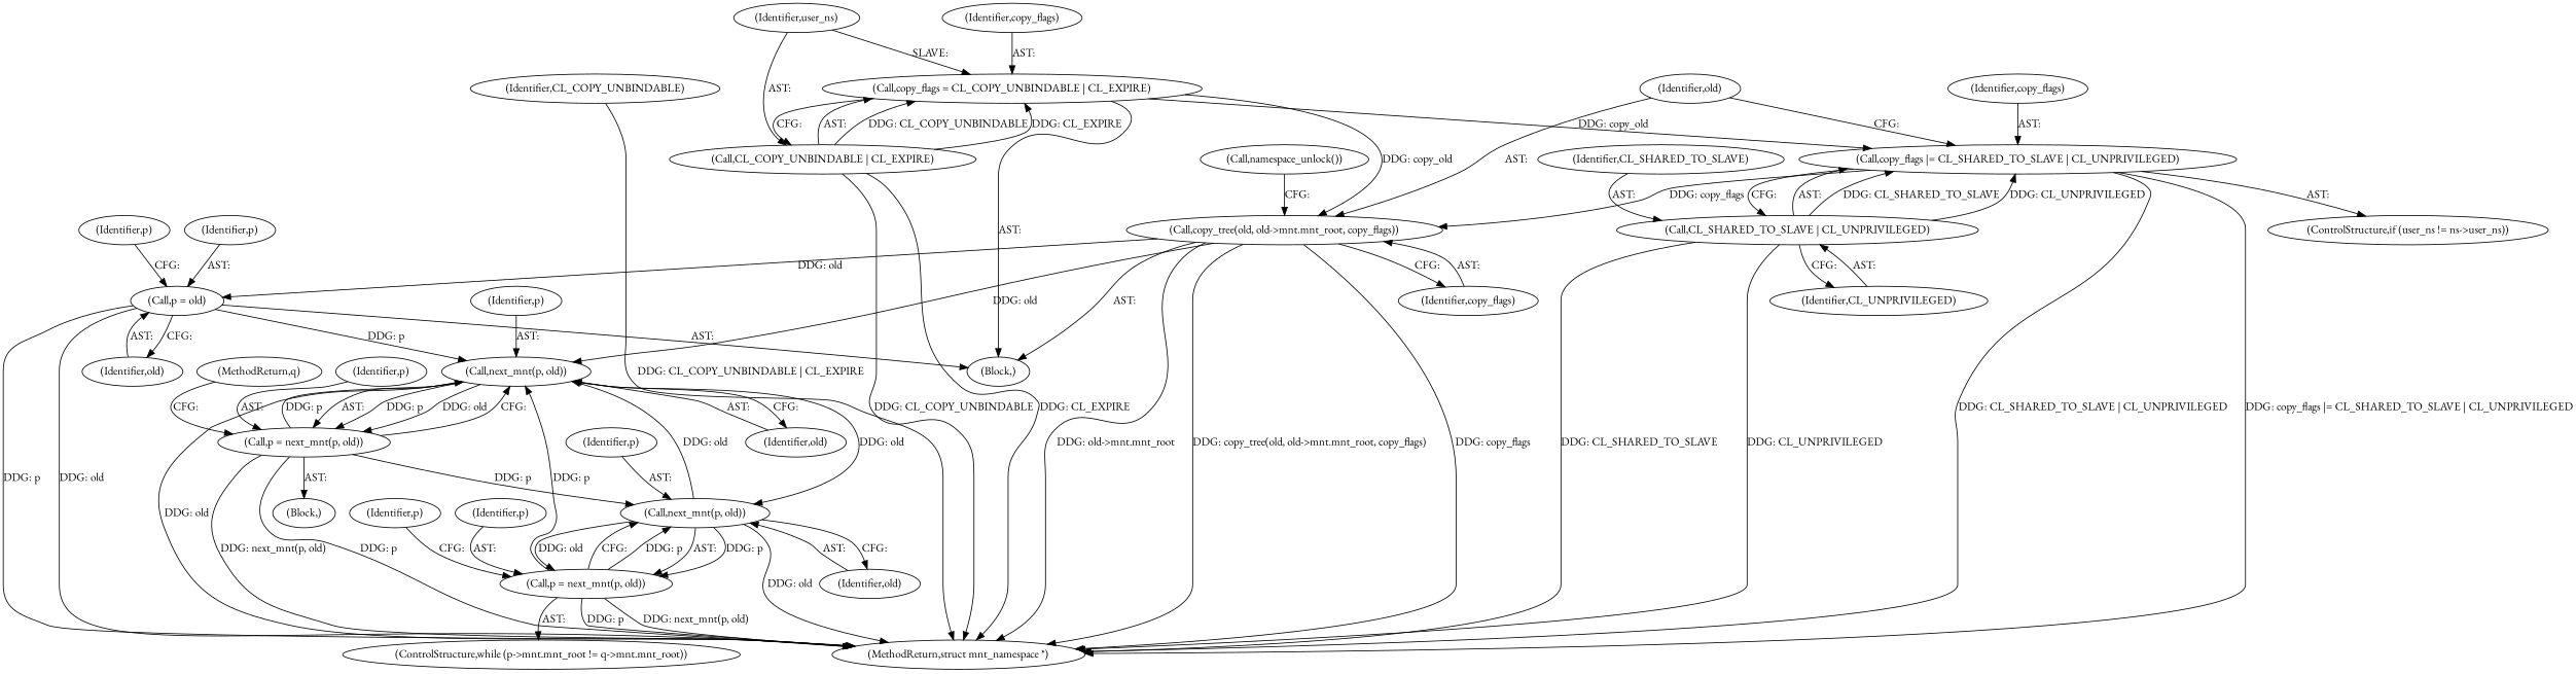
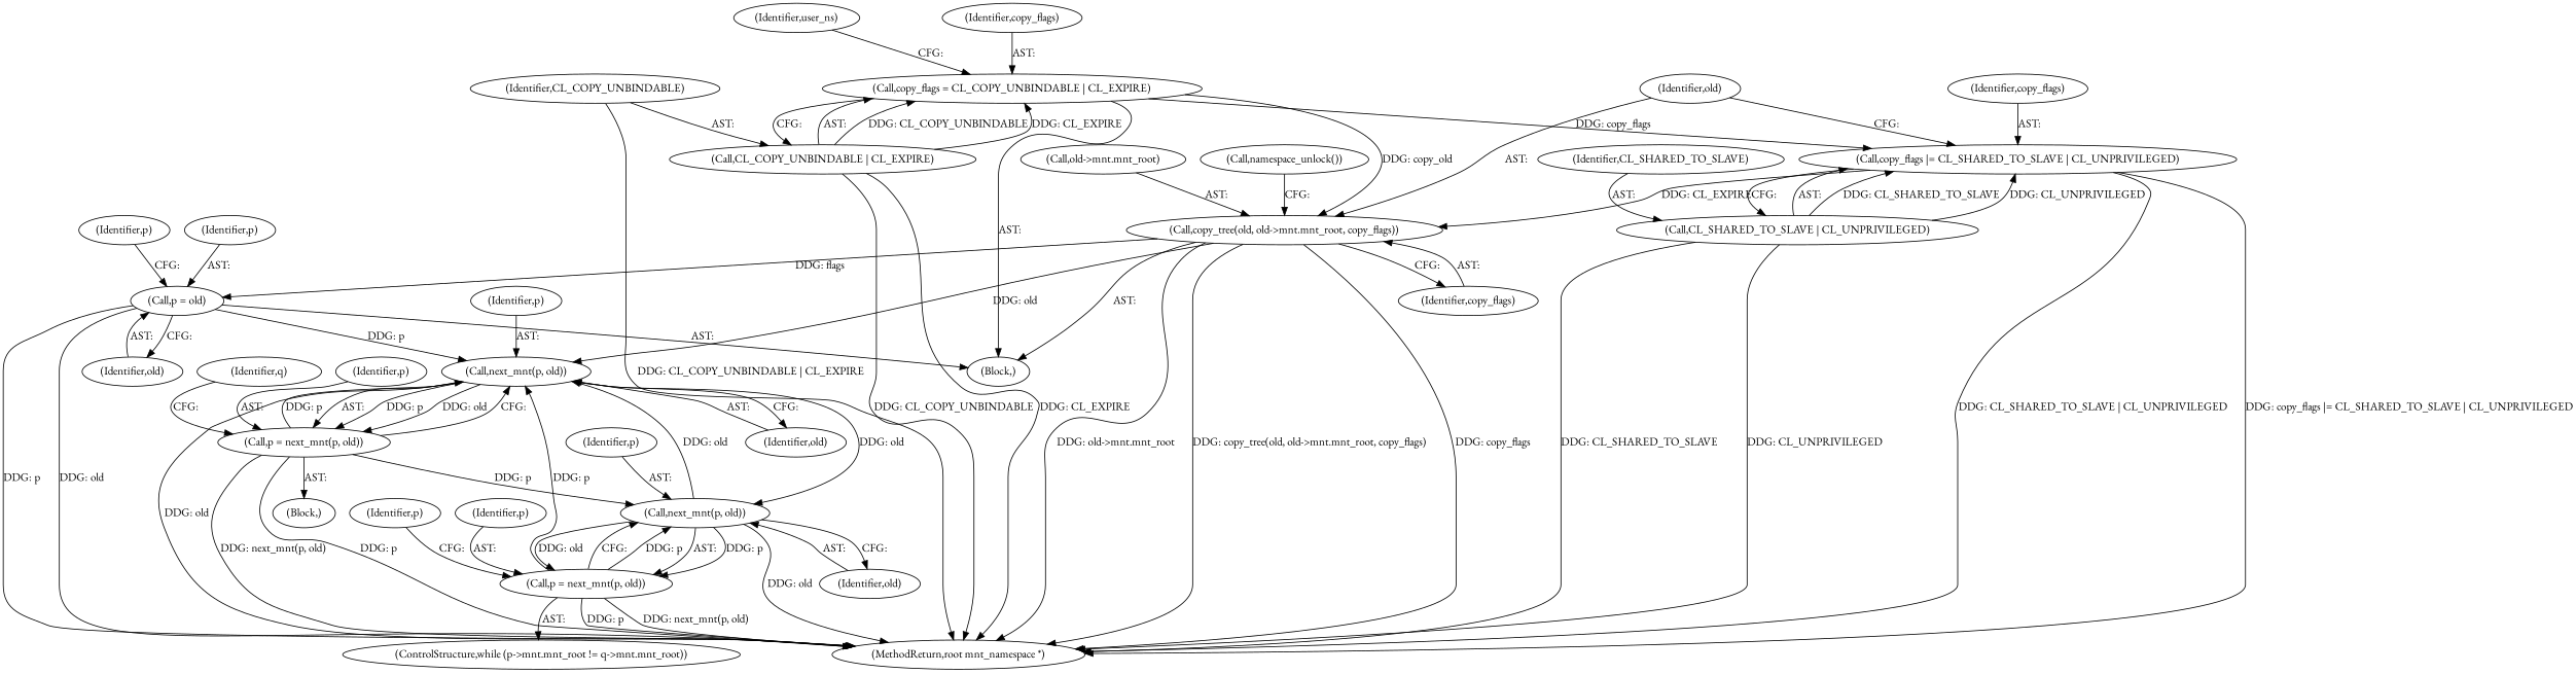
  digraph {
    fontname="EB Garamond"
    node [fontname="EB Garamond"]
    edge [fontname="EB Garamond"]
    n1 [label="(Call,copy_flags |= CL_SHARED_TO_SLAVE | CL_UNPRIVILEGED)"]
    n2 [label="(Call,CL_SHARED_TO_SLAVE | CL_UNPRIVILEGED)"]
    n3 [label="(Call,copy_tree(old, old->mnt.mnt_root, copy_flags))"]
-   n4 [label="(MethodReturn,struct mnt_namespace *)"]
-   n5 [label="(ControlStructure,if (user_ns != ns->user_ns))"]
-   n6 [label="(Identifier,CL_UNPRIVILEGED)"]
+   n4 [label="(MethodReturn,root mnt_namespace *)"]
    n7 [label="(Block,)"]
    n8 [label="(Call,p = old)"]
    n9 [label="(Call,next_mnt(p, old))"]
    n10 [label="(Identifier,copy_flags)"]
    n11 [label="(Call,copy_flags = CL_COPY_UNBINDABLE | CL_EXPIRE)"]
    n12 [label="(Call,CL_COPY_UNBINDABLE | CL_EXPIRE)"]
    n13 [label="(Identifier,old)"]
    n14 [label="(Call,p = next_mnt(p, old))"]
    n15 [label="(Call,next_mnt(p, old))"]
    n16 [label="(Identifier,old)"]
    n17 [label="(Block,)"]
    n18 [label="(Call,p = next_mnt(p, old))"]
    n19 [label="(Identifier,old)"]
    n20 [label="(ControlStructure,while (p->mnt.mnt_root != q->mnt.mnt_root))"]
    n21 [label="(Identifier,CL_COPY_UNBINDABLE)"]
    n22 [label="(Identifier,p)"]
    n23 [label="(Identifier,user_ns)"]
    n24 [label="(Identifier,copy_flags)"]
    n25 [label="(Identifier,p)"]
    n26 [label="(Identifier,p)"]
    n27 [label="(Identifier,p)"]
    n28 [label="(Identifier,CL_SHARED_TO_SLAVE)"]
+   n29 [label="(Call,old->mnt.mnt_root)"]
    n30 [label="(Identifier,copy_flags)"]
    n31 [label="(Call,namespace_unlock())"]
-   n32 [label="(MethodReturn,q)"]
+   n32 [label="(Identifier,q)"]
    n33 [label="(Identifier,p)"]
    n34 [label="(Identifier,p)"]
    n35 [label="(Identifier,p)"]
    n36 [label="(Identifier,old)"]
    n1 -> n2 [label="CFG: "]
-   n1 -> n3 [label="DDG: copy_flags"]
+   n1 -> n3 [label="DDG: CL_EXPIRE"]
    n1 -> n4 [label="DDG: CL_SHARED_TO_SLAVE | CL_UNPRIVILEGED"]
    n1 -> n4 [label="DDG: copy_flags |= CL_SHARED_TO_SLAVE | CL_UNPRIVILEGED"]
-   n1 -> n5 [label="AST: "]
    n2 -> n1 [label="AST: "]
    n2 -> n1 [label="DDG: CL_SHARED_TO_SLAVE"]
    n2 -> n1 [label="DDG: CL_UNPRIVILEGED"]
    n2 -> n4 [label="DDG: CL_SHARED_TO_SLAVE"]
    n2 -> n4 [label="DDG: CL_UNPRIVILEGED"]
-   n2 -> n6 [label="CFG: "]
    n3 -> n4 [label="DDG: old->mnt.mnt_root"]
    n3 -> n4 [label="DDG: copy_tree(old, old->mnt.mnt_root, copy_flags)"]
    n3 -> n4 [label="DDG: copy_flags"]
    n3 -> n7 [label="AST: "]
-   n3 -> n8 [label="DDG: old"]
+   n3 -> n8 [label="DDG: flags"]
    n3 -> n9 [label="DDG: old"]
    n3 -> n10 [label="CFG: "]
-   n6 -> n2 [label="AST: "]
    n8 -> n4 [label="DDG: p"]
    n8 -> n4 [label="DDG: old"]
    n8 -> n7 [label="AST: "]
    n8 -> n9 [label="DDG: p"]
    n8 -> n13 [label="CFG: "]
    n9 -> n4 [label="DDG: old"]
    n9 -> n14 [label="AST: "]
    n9 -> n14 [label="DDG: p"]
    n9 -> n14 [label="DDG: old"]
    n9 -> n15 [label="DDG: old"]
    n9 -> n16 [label="CFG: "]
    n10 -> n3 [label="AST: "]
-   n11 -> n1 [label="DDG: copy_old"]
+   n11 -> n1 [label="DDG: copy_flags"]
    n11 -> n3 [label="DDG: copy_old"]
    n11 -> n7 [label="AST: "]
    n11 -> n12 [label="CFG: "]
    n12 -> n4 [label="DDG: CL_EXPIRE"]
    n12 -> n4 [label="DDG: CL_COPY_UNBINDABLE"]
    n12 -> n11 [label="AST: "]
    n12 -> n11 [label="DDG: CL_COPY_UNBINDABLE"]
    n12 -> n11 [label="DDG: CL_EXPIRE"]
    n13 -> n8 [label="AST: "]
    n14 -> n4 [label="DDG: next_mnt(p, old)"]
    n14 -> n4 [label="DDG: p"]
    n14 -> n9 [label="CFG: "]
    n14 -> n9 [label="DDG: p"]
    n14 -> n15 [label="DDG: p"]
    n14 -> n17 [label="AST: "]
    n15 -> n4 [label="DDG: old"]
    n15 -> n9 [label="DDG: old"]
    n15 -> n18 [label="AST: "]
    n15 -> n18 [label="DDG: p"]
    n15 -> n18 [label="DDG: old"]
    n15 -> n19 [label="CFG: "]
    n16 -> n9 [label="AST: "]
    n18 -> n4 [label="DDG: p"]
    n18 -> n4 [label="DDG: next_mnt(p, old)"]
    n18 -> n9 [label="DDG: p"]
    n18 -> n15 [label="CFG: "]
    n18 -> n15 [label="DDG: p"]
    n18 -> n20 [label="AST: "]
    n19 -> n15 [label="AST: "]
    n21 -> n4 [label="DDG: CL_COPY_UNBINDABLE | CL_EXPIRE"]
-   n23 -> n12 [label="AST: "]
+   n21 -> n12 [label="AST: "]
    n22 -> n15 [label="AST: "]
-   n23 -> n11 [label="SLAVE: "]
+   n23 -> n11 [label="CFG: "]
    n24 -> n11 [label="AST: "]
    n25 -> n8 [label="AST: "]
    n26 -> n18 [label="AST: "]
    n27 -> n14 [label="AST: "]
    n28 -> n2 [label="AST: "]
+   n29 -> n3 [label="AST: "]
    n30 -> n1 [label="AST: "]
    n31 -> n3 [label="CFG: "]
    n32 -> n14 [label="CFG: "]
    n33 -> n18 [label="CFG: "]
    n34 -> n8 [label="CFG: "]
    n35 -> n9 [label="AST: "]
    n36 -> n1 [label="CFG: "]
    n36 -> n3 [label="AST: "]
  }
